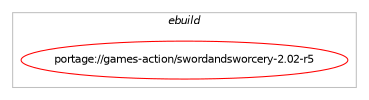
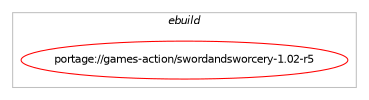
  digraph {
    compound=true
    concentrate=true
    fontname=Helvetica
    fontsize=10
    newrank=true
    rankdir=LR
    ranksep=1.5
-   n1 [color=red fontname=Helvetica fontsize=10 label="portage://games-action/swordandsworcery-2.02-r5" width=4]
+   n1 [color=red fontname=Helvetica fontsize=10 label="portage://games-action/swordandsworcery-1.02-r5" width=4]
    subgraph cluster_1 {
      color=gray
      label=<<i>ebuild</i>>
      n1
    }
    subgraph cluster_2 {
      color=gray
      label=<<i>dependencies</i>>
      subgraph cluster_3 {
        color=gray
        fillcolor="#eeeeee"
        label=<<i>compile</i>>
        style=filled
      }
      subgraph cluster_4 {
        color=gray
        fillcolor="#eeeeee"
        label=<<i>compile and run</i>>
        style=filled
      }
      subgraph cluster_5 {
        color=gray
        fillcolor="#eeeeee"
        label=<<i>run</i>>
        style=filled
      }
    }
    subgraph cluster_6 {
      color=gray
      label=<<i>candidates</i>>
      rank=same
    }
  }
